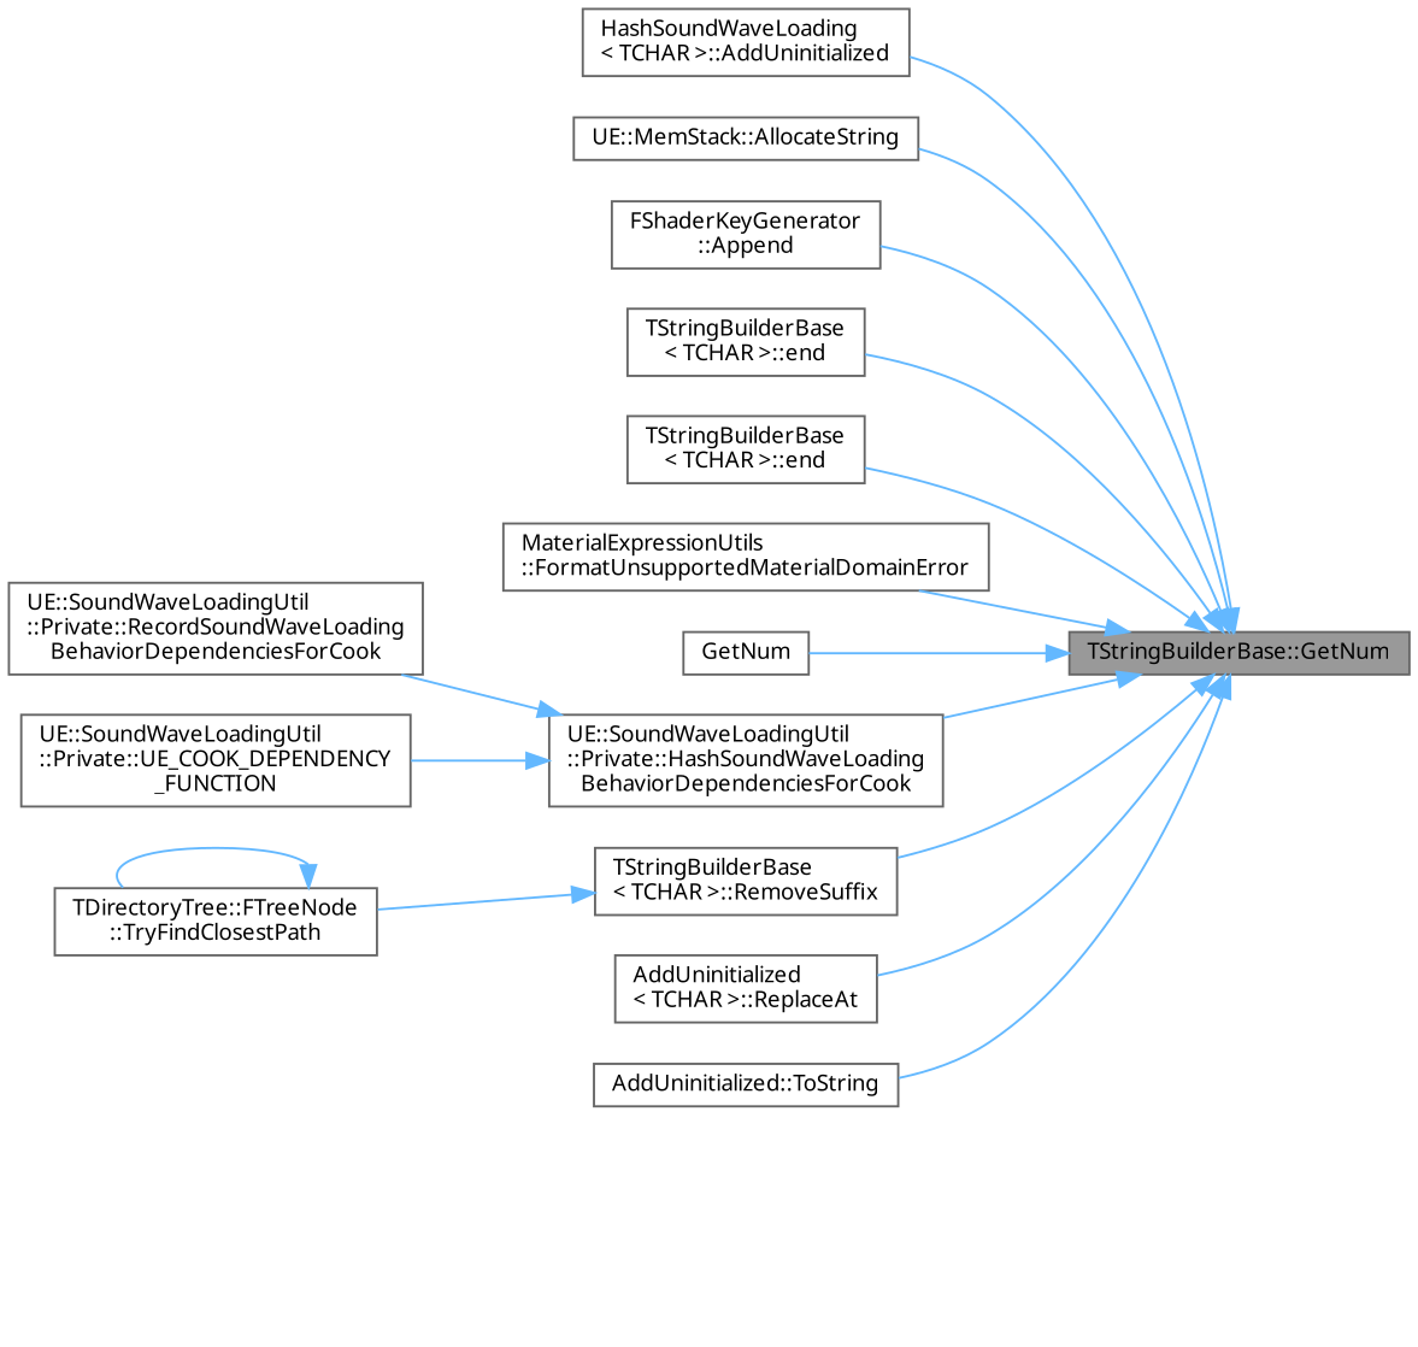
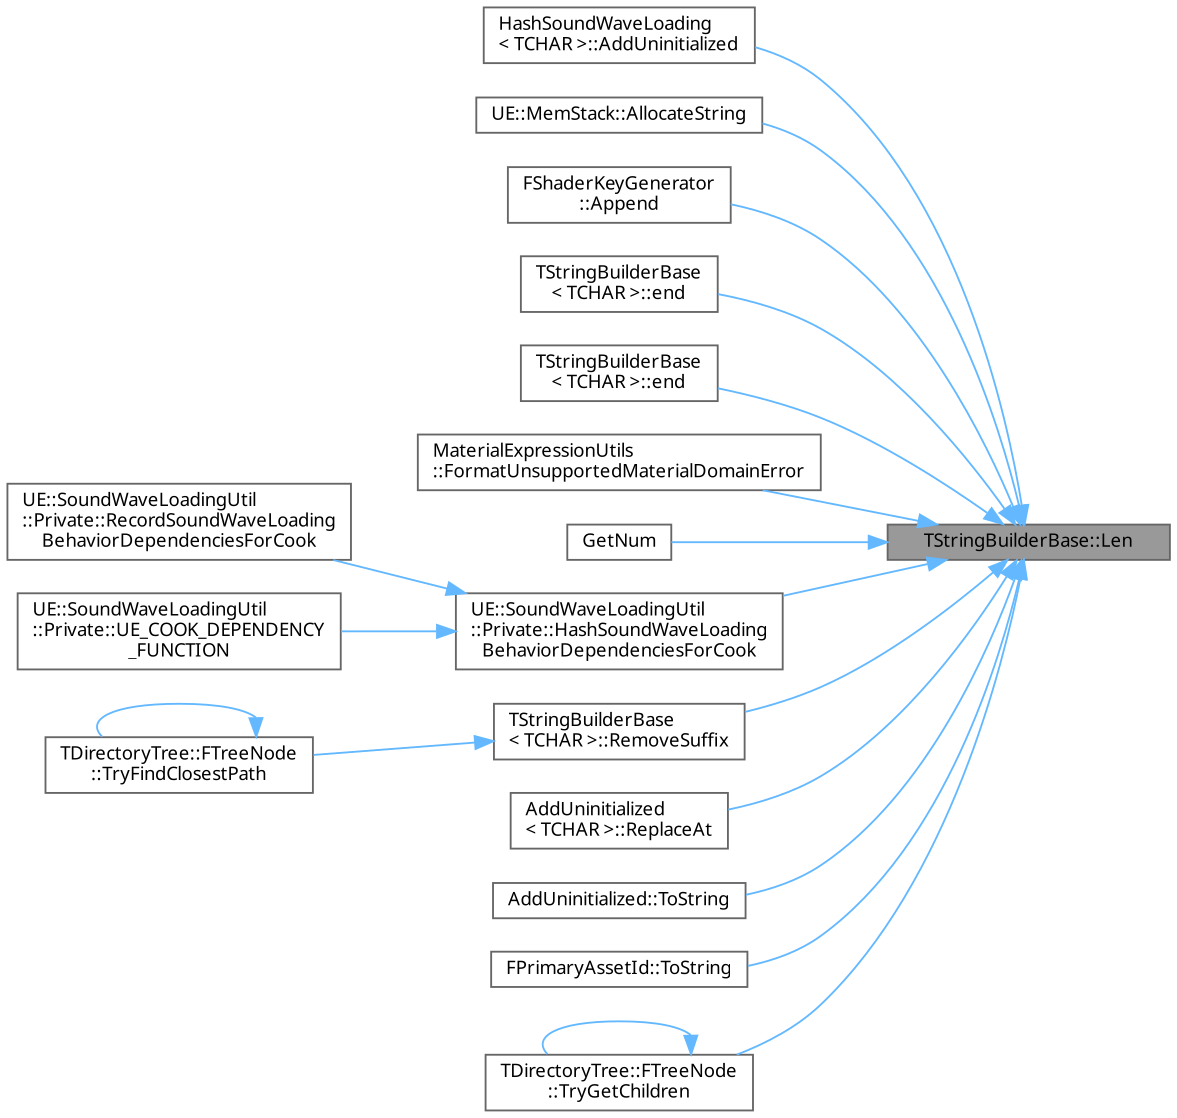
  digraph {
    fontname="Noto Sans"
    rankdir=RL
    node [color=grey40 fillcolor=white fontname="Noto Sans" fontsize=10 shape=box style=filled]
    edge [color=steelblue1 dir=back fontname="Noto Sans" fontsize=10 labelfontname=Helvetica labelfontsize=10 style=solid]
-   n1 [color=gray40 fillcolor=grey60 fontcolor=black height=0.2 label="TStringBuilderBase::GetNum" width=0.4]
+   n1 [color=gray40 fillcolor=grey60 fontcolor=black height=0.2 label="TStringBuilderBase::Len" width=0.4]
    n2 [height=0.2 label="HashSoundWaveLoading\l\< TCHAR \>::AddUninitialized" width=0.4]
    n3 [height=0.2 label="UE::MemStack::AllocateString" width=0.4]
    n4 [height=0.2 label="FShaderKeyGenerator\l::Append" width=0.4]
    n5 [height=0.2 label="TStringBuilderBase\l\< TCHAR \>::end" width=0.4]
    n6 [height=0.2 label="TStringBuilderBase\l\< TCHAR \>::end" width=0.4]
    n7 [height=0.2 label="MaterialExpressionUtils\l::FormatUnsupportedMaterialDomainError" width=0.4]
    n8 [height=0.2 label=GetNum width=0.4]
    n9 [height=0.2 label="UE::SoundWaveLoadingUtil\l::Private::HashSoundWaveLoading\lBehaviorDependenciesForCook" width=0.4]
    n10 [height=0.2 label="TStringBuilderBase\l\< TCHAR \>::RemoveSuffix" width=0.4]
    n11 [height=0.2 label="AddUninitialized\l\< TCHAR \>::ReplaceAt" width=0.4]
    n12 [height=0.2 label="AddUninitialized::ToString" width=0.4]
+   n13 [height=0.2 label="FPrimaryAssetId::ToString" width=0.4]
+   n14 [height=0.2 label="TDirectoryTree::FTreeNode\l::TryGetChildren" width=0.4]
    n15 [height=0.2 label="UE::SoundWaveLoadingUtil\l::Private::RecordSoundWaveLoading\lBehaviorDependenciesForCook" width=0.4]
    n16 [height=0.2 label="UE::SoundWaveLoadingUtil\l::Private::UE_COOK_DEPENDENCY\l_FUNCTION" width=0.4]
    n17 [height=0.2 label="TDirectoryTree::FTreeNode\l::TryFindClosestPath" width=0.4]
    n1 -> n2
    n1 -> n3
    n1 -> n4
    n1 -> n5
    n1 -> n6
    n1 -> n7
    n1 -> n8
    n1 -> n9
    n1 -> n10
    n1 -> n11
    n1 -> n12
+   n1 -> n13
+   n1 -> n14
    n9 -> n15
    n9 -> n16
    n10 -> n17
+   n14 -> n14
    n17 -> n17
  }
